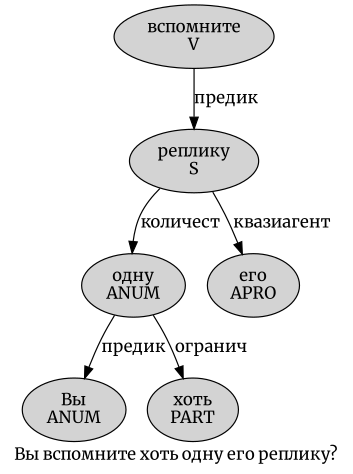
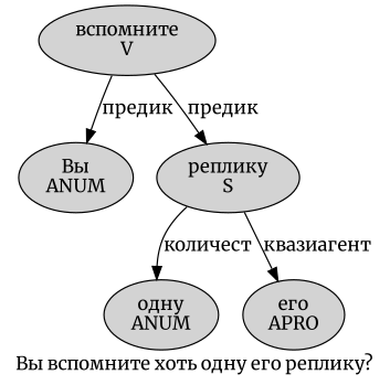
  digraph {
    fontname=Merriweather
    label="Вы вспомните хоть одну его реплику?"
    node [fillcolor=lightgray fontname=Merriweather penwidth=1 shape=ellipse style=filled]
    edge [fontname=Merriweather]
    n1 [label="Вы\nANUM"]
    n2 [label="вспомните\nV"]
    n3 [label="реплику\nS"]
    n4 [label="одну\nANUM"]
    n5 [label="его\nAPRO"]
-   n6 [label="хоть\nPART"]
-   n4 -> n1 [label="предик"]
+   n2 -> n1 [label="предик"]
    n2 -> n3 [label="предик"]
    n3 -> n4 [label="количест"]
    n3 -> n5 [label="квазиагент"]
-   n4 -> n6 [label="огранич"]
  }
